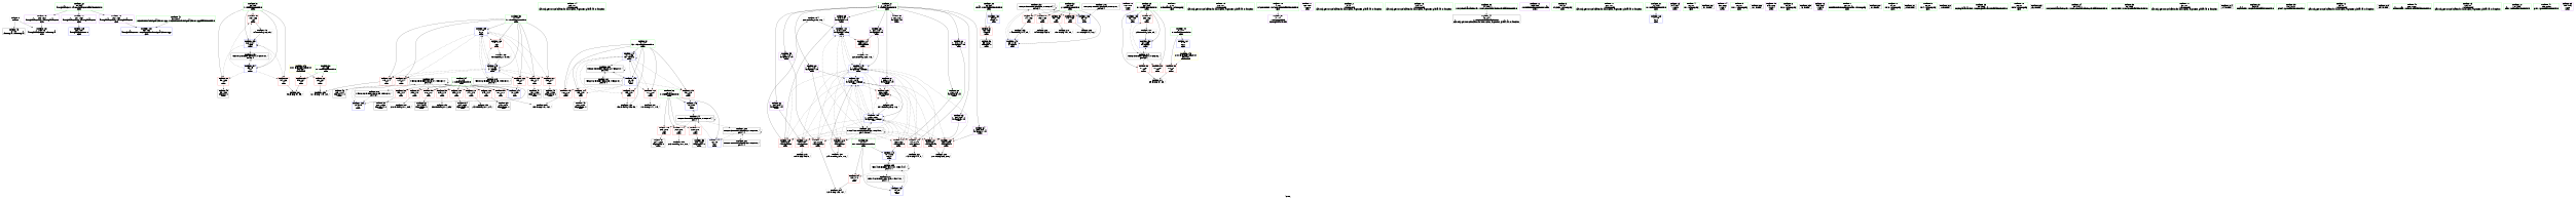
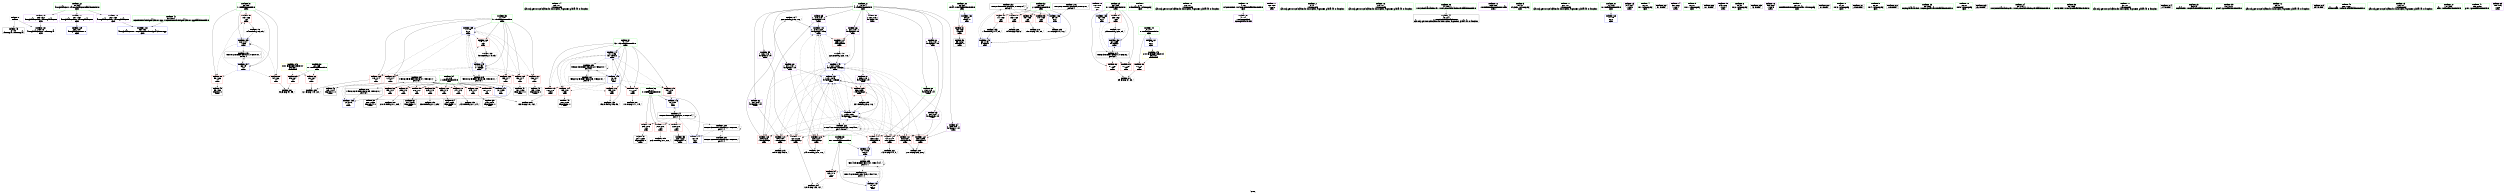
  digraph {
    label=SVFG
    node [color=red shape=record]
    edge [style=dashed]
    n1 [color=grey label="{NodeID: 0\nNullPtr}"]
    n2 [color=black label="{NodeID: 43\n2\<--3\ndummyVal\<--dummyVal\n}"]
    n3 [color=blue label="{NodeID: 131\n283\<--3\nllvm.global_ctors_2\<--dummyVal\nGlob }" style=dotted]
    n4 [label="{NodeID: 97\n209\<--72\n\<--j\nmain\n}"]
    n5 [color=grey label="{NodeID: 188\n210 = Binary(211, 209, )\n}"]
    n6 [color=green label="{NodeID: 14\n165\<--1\n\<--dummyObj\nCan only get source location for instruction, argument, global var or function.}"]
    n7 [color=grey label="{NodeID: 194\n220 = Binary(219, 116, )\n}"]
    n8 [color=blue label="{NodeID: 148\n218\<--220\narrayidx53\<--dec\nmain\n}"]
    n9 [color=blue label="{NodeID: 149\n224\<--226\narrayidx55\<--dec56\nmain\n}"]
    n10 [label="{NodeID: 124\n225\<--224\n\<--arrayidx55\nmain\n}"]
    n11 [label="{NodeID: 125\n236\<--235\n\<--arrayidx60\nmain\n}"]
    n12 [color=blue label="{NodeID: 150\n235\<--237\narrayidx60\<--dec61\nmain\n}"]
    n13 [color=black label="{NodeID: 222\nMR_24V_2 = PHI(MR_24V_3, MR_24V_1, )\npts\{140000 \}\n}"]
    n14 [label="{NodeID: 117\n127\<--126\n\<--arrayidx12\nmain\n}"]
    n15 [label="{NodeID: 118\n133\<--132\n\<--arrayidx15\nmain\n}"]
    n16 [label="{NodeID: 119\n141\<--140\n\<--arrayidx17\nmain\n}"]
    n17 [label="{NodeID: 120\n188\<--187\n\<--arrayidx37\nmain\n}"]
    n18 [label="{NodeID: 121\n202\<--201\n\<--arrayidx45\nmain\n}"]
    n19 [label="{NodeID: 122\n206\<--205\n\<--arrayidx47\nmain\n}"]
    n20 [label="{NodeID: 123\n219\<--218\n\<--arrayidx53\nmain\n}"]
    n21 [label="{NodeID: 126\n248\<--247\n\<--arrayidx67\nmain\n}"]
    n22 [color=blue label="{NodeID: 151\n247\<--249\narrayidx67\<--dec68\nmain\n}"]
    n23 [color=grey label="{NodeID: 197\n226 = Binary(225, 116, )\n}"]
    n24 [label="{NodeID: 111\n222\<--76\n\<--k\nmain\n}"]
    n25 [color=black label="{NodeID: 53\n223\<--222\nidxprom54\<--\nmain\n}"]
    n26 [color=green label="{NodeID: 28\n60\<--61\nretval\<--retval_field_insensitive\nmain\n}"]
    n27 [label="{NodeID: 81\n262\<--60\n\<--retval\nmain\n}"]
    n28 [color=blue label="{NodeID: 132\n60\<--9\nretval\<--\nmain\n}"]
    n29 [color=black label="{NodeID: 56\n59\<--262\nmain_ret\<--\nmain\n}"]
    n30 [color=grey label="{NodeID: 208\n154 = cmp(153, 9, )\n}"]
    n31 [color=grey label="{NodeID: 199\n237 = Binary(236, 116, )\n}"]
    n32 [color=green label="{NodeID: 42\n32\<--277\n_GLOBAL__sub_I_sigma425_0_1.cpp\<--_GLOBAL__sub_I_sigma425_0_1.cpp_field_insensitive\n}"]
    n33 [color=blue label="{NodeID: 130\n282\<--32\nllvm.global_ctors_1\<--_GLOBAL__sub_I_sigma425_0_1.cpp\nGlob }"]
    n34 [color=grey label="{NodeID: 204\n128 = cmp(123, 127, )\n}"]
    n35 [color=blue label="{NodeID: 140\n70\<--133\nmx\<--\nmain\n}"]
    n36 [color=grey label="{NodeID: 202\n142 = cmp(141, 9, )\n}"]
    n37 [color=grey label="{NodeID: 209\n189 = cmp(188, 9, )\n}"]
    n38 [color=grey label="{NodeID: 200\n207 = cmp(202, 206, )\n}"]
    n39 [color=grey label="{NodeID: 190\n249 = Binary(248, 116, )\n}"]
    n40 [color=black label="{NodeID: 233\nMR_14V_5 = PHI(MR_14V_7, MR_14V_4, )\npts\{71 \}\n}"]
    n41 [color=blue label="{NodeID: 139\n74\<--9\ni7\<--\nmain\n}"]
    n42 [label="{NodeID: 103\n119\<--74\n\<--i7\nmain\n}"]
    n43 [label="{NodeID: 104\n124\<--74\n\<--i7\nmain\n}"]
    n44 [label="{NodeID: 105\n130\<--74\n\<--i7\nmain\n}"]
    n45 [label="{NodeID: 106\n135\<--74\n\<--i7\nmain\n}"]
    n46 [label="{NodeID: 107\n138\<--74\n\<--i7\nmain\n}"]
    n47 [label="{NodeID: 108\n149\<--74\n\<--i7\nmain\n}"]
    n48 [color=blue label="{NodeID: 143\n74\<--150\ni7\<--inc23\nmain\n}"]
    n49 [color=black label="{NodeID: 219\nMR_18V_2 = PHI(MR_18V_5, MR_18V_1, )\npts\{75 \}\n}"]
    n50 [color=grey label="{NodeID: 203\n121 = cmp(119, 120, )\n}"]
    n51 [color=black label="{NodeID: 46\n125\<--124\nidxprom11\<--\nmain\n}"]
    n52 [color=black label="{NodeID: 47\n131\<--130\nidxprom14\<--\nmain\n}"]
    n53 [color=blue label="{NodeID: 141\n72\<--135\nj\<--\nmain\n}"]
    n54 [color=black label="{NodeID: 48\n139\<--138\nidxprom16\<--\nmain\n}"]
    n55 [color=grey label="{NodeID: 195\n150 = Binary(149, 85, )\n}"]
    n56 [color=black label="{NodeID: 234\nMR_16V_5 = PHI(MR_16V_7, MR_16V_4, )\npts\{73 \}\n}"]
-   n57 [color=purple label="{NodeID: 70\n161\<--18\n\<--.str.1\nmain\n}"]
+   n57 [color=purple label="{NodeID: 70\n161\<--18\n\<--.str.1\npts\n}"]
    n58 [label="{NodeID: 84\n258\<--62\n\<--tt\nmain\n}"]
    n59 [color=grey label="{NodeID: 187\n259 = Binary(258, 85, )\n}"]
    n60 [color=blue label="{NodeID: 152\n62\<--259\ntt\<--inc72\nmain\n}"]
    n61 [color=black label="{NodeID: 214\nMR_6V_3 = PHI(MR_6V_4, MR_6V_2, )\npts\{63 \}\n}"]
    n62 [color=green label="{NodeID: 1\n7\<--1\n__dso_handle\<--dummyObj\nGlob }"]
    n63 [label="{NodeID: 98\n216\<--72\n\<--j\nmain\n}"]
    n64 [color=black label="{NodeID: 52\n217\<--216\nidxprom52\<--\nmain\n}"]
    n65 [color=green label="{NodeID: 15\n172\<--1\n\<--dummyObj\nCan only get source location for instruction, argument, global var or function.}"]
    n66 [label="{NodeID: 112\n177\<--78\n\<--i31\nmain\n}"]
    n67 [color=grey label="{NodeID: 207\n178 = cmp(177, 179, )\n}"]
    n68 [color=green label="{NodeID: 29\n62\<--63\ntt\<--tt_field_insensitive\nmain\n}"]
    n69 [label="{NodeID: 82\n87\<--62\n\<--tt\nmain\n}"]
    n70 [label="{NodeID: 83\n107\<--62\n\<--tt\nmain\n}"]
    n71 [color=blue label="{NodeID: 133\n62\<--85\ntt\<--\nmain\n}"]
    n72 [color=grey label="{NodeID: 211\n89 = cmp(87, 88, )\n}"]
    n73 [label="{NodeID: 94\n123\<--70\n\<--mx\nmain\n}"]
    n74 [color=blue label="{NodeID: 137\n70\<--9\nmx\<--\nmain\n}"]
    n75 [color=black label="{NodeID: 217\nMR_14V_2 = PHI(MR_14V_5, MR_14V_1, )\npts\{71 \}\n}"]
    n76 [color=purple label="{NodeID: 57\n41\<--4\n\<--_ZStL8__ioinit\n__cxx_global_var_init\n}"]
    n77 [color=purple label="{NodeID: 71\n162\<--20\n\<--.str.2\nmain\n}"]
    n78 [label="{NodeID: 85\n95\<--64\n\<--N\nmain\n}"]
    n79 [color=grey label="{NodeID: 201\n96 = cmp(94, 95, )\n}"]
    n80 [color=green label="{NodeID: 2\n9\<--1\n\<--dummyObj\nCan only get source location for instruction, argument, global var or function.}"]
    n81 [label="{NodeID: 99\n229\<--72\n\<--j\nmain\n}"]
    n82 [color=grey label="{NodeID: 196\n230 = Binary(211, 229, )\n}"]
    n83 [color=green label="{NodeID: 16\n179\<--1\n\<--dummyObj\nCan only get source location for instruction, argument, global var or function.}"]
    n84 [label="{NodeID: 113\n182\<--78\n\<--i31\nmain\n}"]
    n85 [color=grey label="{NodeID: 206\n183 = cmp(181, 182, )\n}"]
    n86 [color=green label="{NodeID: 30\n64\<--65\nN\<--N_field_insensitive\nmain\n}"]
    n87 [label="{NodeID: 86\n120\<--64\n\<--N\nmain\n}"]
    n88 [color=grey label="{NodeID: 210\n158 = cmp(157, 85, )\n}"]
    n89 [color=blue label="{NodeID: 127\n8\<--9\nT\<--\nGlob }"]
    n90 [color=yellow label="{NodeID: 243\n2V_1 = ENCHI(MR_2V_0)\npts\{10 \}\nFun[main]}" style=double]
    n91 [label="{NodeID: 80\n88\<--8\n\<--T\nmain\n}"]
    n92 [color=black label="{NodeID: 44\n43\<--44\n\<--_ZNSt8ios_base4InitD1Ev\nCan only get source location for instruction, argument, global var or function.}"]
    n93 [label="{NodeID: 100\n233\<--72\n\<--j\nmain\n}"]
    n94 [label="{NodeID: 101\n241\<--72\n\<--j\nmain\n}"]
    n95 [label="{NodeID: 102\n245\<--72\n\<--j\nmain\n}"]
    n96 [label="{NodeID: 95\n181\<--72\n\<--j\nmain\n}"]
    n97 [label="{NodeID: 96\n199\<--72\n\<--j\nmain\n}"]
    n98 [color=blue label="{NodeID: 138\n72\<--116\nj\<--\nmain\n}"]
    n99 [color=black label="{NodeID: 218\nMR_16V_2 = PHI(MR_16V_5, MR_16V_1, )\npts\{73 \}\n}"]
    n100 [color=black label="{NodeID: 54\n234\<--233\nidxprom59\<--\nmain\n}"]
    n101 [color=grey label="{NodeID: 192\n242 = Binary(211, 241, )\n}"]
    n102 [color=black label="{NodeID: 55\n246\<--245\nidxprom66\<--\nmain\n}"]
    n103 [color=black label="{NodeID: 50\n200\<--199\nidxprom44\<--\nmain\n}"]
    n104 [color=purple label="{NodeID: 58\n100\<--13\narrayidx\<--a\nmain\n}"]
    n105 [color=purple label="{NodeID: 72\n163\<--22\n\<--__PRETTY_FUNCTION__.main\nmain\n}"]
    n106 [color=green label="{NodeID: 3\n15\<--1\n_ZSt3cin\<--dummyObj\nGlob }"]
    n107 [color=green label="{NodeID: 17\n211\<--1\n\<--dummyObj\nCan only get source location for instruction, argument, global var or function.}"]
    n108 [label="{NodeID: 114\n185\<--78\n\<--i31\nmain\n}"]
    n109 [color=black label="{NodeID: 49\n186\<--185\nidxprom36\<--\nmain\n}"]
    n110 [color=green label="{NodeID: 31\n66\<--67\ni\<--i_field_insensitive\nmain\n}"]
    n111 [label="{NodeID: 87\n94\<--66\n\<--i\nmain\n}"]
    n112 [label="{NodeID: 88\n98\<--66\n\<--i\nmain\n}"]
    n113 [label="{NodeID: 89\n103\<--66\n\<--i\nmain\n}"]
    n114 [color=blue label="{NodeID: 134\n66\<--9\ni\<--\nmain\n}"]
    n115 [color=blue label="{NodeID: 135\n66\<--104\ni\<--inc\nmain\n}"]
    n116 [color=black label="{NodeID: 45\n99\<--98\nidxprom\<--\nmain\n}"]
    n117 [color=grey label="{NodeID: 191\n104 = Binary(103, 85, )\n}"]
    n118 [color=black label="{NodeID: 215\nMR_10V_2 = PHI(MR_10V_4, MR_10V_1, )\npts\{67 \}\n}"]
    n119 [color=blue label="{NodeID: 128\n11\<--9\nN\<--\nGlob }"]
    n120 [color=blue label="{NodeID: 142\n68\<--145\nc\<--inc20\nmain\n}"]
    n121 [color=black label="{NodeID: 232\nMR_12V_5 = PHI(MR_12V_7, MR_12V_4, )\npts\{69 \}\n}"]
    n122 [label="{NodeID: 90\n144\<--68\n\<--c\nmain\n}"]
    n123 [label="{NodeID: 91\n153\<--68\n\<--c\nmain\n}"]
    n124 [label="{NodeID: 92\n157\<--68\n\<--c\nmain\n}"]
    n125 [label="{NodeID: 93\n170\<--68\n\<--c\nmain\n}"]
    n126 [color=blue label="{NodeID: 136\n68\<--9\nc\<--\nmain\n}"]
    n127 [color=grey label="{NodeID: 193\n145 = Binary(144, 85, )\n}"]
    n128 [color=grey label="{NodeID: 205\n171 = cmp(170, 172, )\n}"]
    n129 [color=black label="{NodeID: 216\nMR_12V_2 = PHI(MR_12V_5, MR_12V_1, )\npts\{69 \}\n}"]
    n130 [color=purple label="{NodeID: 59\n126\<--13\narrayidx12\<--a\nmain\n}"]
    n131 [color=purple label="{NodeID: 73\n214\<--24\n\<--.str.3\nmain\n}"]
    n132 [color=green label="{NodeID: 4\n16\<--1\n.str\<--dummyObj\nGlob }"]
    n133 [color=black label="{NodeID: 267\n91 = PHI()\n}"]
    n134 [color=green label="{NodeID: 18\n4\<--6\n_ZStL8__ioinit\<--_ZStL8__ioinit_field_insensitive\nGlob }"]
    n135 [color=grey label="{NodeID: 198\n196 = Binary(195, 85, )\n}"]
    n136 [color=blue label="{NodeID: 147\n78\<--196\ni31\<--inc42\nmain\n}"]
    n137 [label="{NodeID: 115\n191\<--78\n\<--i31\nmain\n}"]
    n138 [label="{NodeID: 116\n195\<--78\n\<--i31\nmain\n}"]
    n139 [color=black label="{NodeID: 229\nMR_22V_3 = PHI(MR_22V_2, MR_22V_7, )\npts\{79 \}\n}"]
    n140 [color=blue label="{NodeID: 146\n76\<--191\nk\<--\nmain\n}"]
    n141 [color=blue label="{NodeID: 145\n78\<--9\ni31\<--\nmain\n}"]
    n142 [color=black label="{NodeID: 221\nMR_22V_2 = PHI(MR_22V_3, MR_22V_1, )\npts\{79 \}\n}"]
    n143 [color=black label="{NodeID: 241\nMR_20V_5 = PHI(MR_20V_7, MR_20V_4, )\npts\{77 \}\n}"]
    n144 [label="{NodeID: 109\n203\<--76\n\<--k\nmain\n}"]
    n145 [label="{NodeID: 110\n212\<--76\n\<--k\nmain\n}"]
    n146 [color=black label="{NodeID: 228\nMR_20V_3 = PHI(MR_20V_2, MR_20V_8, )\npts\{77 \}\n}"]
    n147 [color=green label="{NodeID: 32\n68\<--69\nc\<--c_field_insensitive\nmain\n}"]
    n148 [color=blue label="{NodeID: 129\n281\<--31\nllvm.global_ctors_0\<--\nGlob }"]
    n149 [color=green label="{NodeID: 60\n132\<--13\narrayidx15\<--a\nmain\n}"]
    n150 [color=purple label="{NodeID: 74\n231\<--26\n\<--.str.4\nmain\n}"]
    n151 [color=green label="{NodeID: 5\n18\<--1\n.str.1\<--dummyObj\nGlob }"]
    n152 [color=black label="{NodeID: 268\n101 = PHI()\n}"]
    n153 [color=green label="{NodeID: 19\n8\<--10\nT\<--T_field_insensitive\nGlob }"]
    n154 [color=green label="{NodeID: 33\n70\<--71\nmx\<--mx_field_insensitive\nmain\n}"]
    n155 [color=blue label="{NodeID: 144\n76\<--9\nk\<--\nmain\n}"]
    n156 [color=black label="{NodeID: 51\n204\<--203\nidxprom46\<--\nmain\n}"]
    n157 [color=grey label="{NodeID: 189\n213 = Binary(211, 212, )\n}"]
    n158 [color=black label="{NodeID: 220\nMR_20V_2 = PHI(MR_20V_3, MR_20V_1, )\npts\{77 \}\n}"]
    n159 [color=purple label="{NodeID: 61\n140\<--13\narrayidx17\<--a\nmain\n}"]
    n160 [color=purple label="{NodeID: 75\n243\<--26\n\<--.str.4\nmain\n}"]
    n161 [color=green label="{NodeID: 6\n20\<--1\n.str.2\<--dummyObj\nGlob }"]
    n162 [color=black label="{NodeID: 269\n42 = PHI()\n}"]
    n163 [color=green label="{NodeID: 20\n11\<--12\nN\<--N_field_insensitive\nGlob }"]
    n164 [color=green label="{NodeID: 34\n72\<--73\nj\<--j_field_insensitive\nmain\n}"]
    n165 [color=purple label="{NodeID: 62\n187\<--13\narrayidx37\<--a\nmain\n}"]
    n166 [color=purple label="{NodeID: 76\n253\<--28\n\<--.str.5\nmain\n}"]
    n167 [color=green label="{NodeID: 7\n22\<--1\n__PRETTY_FUNCTION__.main\<--dummyObj\nGlob }"]
    n168 [color=black label="{NodeID: 270\n81 = PHI()\n}"]
    n169 [color=green label="{NodeID: 21\n13\<--14\na\<--a_field_insensitive\nGlob }"]
    n170 [color=purple label="{NodeID: 63\n201\<--13\narrayidx45\<--a\nmain\n}"]
    n171 [color=purple label="{NodeID: 64\n205\<--13\narrayidx47\<--a\nmain\n}"]
    n172 [color=purple label="{NodeID: 65\n218\<--13\narrayidx53\<--a\nmain\n}"]
    n173 [color=purple label="{NodeID: 66\n224\<--13\narrayidx55\<--a\nmain\n}"]
    n174 [color=purple label="{NodeID: 67\n235\<--13\narrayidx60\<--a\nmain\n}"]
    n175 [color=purple label="{NodeID: 68\n247\<--13\narrayidx67\<--a\nmain\n}"]
    n176 [color=green label="{NodeID: 35\n74\<--75\ni7\<--i7_field_insensitive\nmain\n}"]
    n177 [color=purple label="{NodeID: 77\n281\<--30\nllvm.global_ctors_0\<--llvm.global_ctors\nGlob }"]
    n178 [color=green label="{NodeID: 8\n24\<--1\n.str.3\<--dummyObj\nGlob }"]
    n179 [color=black label="{NodeID: 271\n215 = PHI()\n}"]
    n180 [color=green label="{NodeID: 22\n30\<--34\nllvm.global_ctors\<--llvm.global_ctors_field_insensitive\nGlob }"]
    n181 [color=purple label="{NodeID: 78\n282\<--30\nllvm.global_ctors_1\<--llvm.global_ctors\nGlob }"]
    n182 [color=purple label="{NodeID: 79\n283\<--30\nllvm.global_ctors_2\<--llvm.global_ctors\nGlob }"]
    n183 [color=green label="{NodeID: 36\n76\<--77\nk\<--k_field_insensitive\nmain\n}"]
    n184 [color=green label="{NodeID: 9\n26\<--1\n.str.4\<--dummyObj\nGlob }"]
    n185 [color=black label="{NodeID: 272\n109 = PHI()\n}"]
    n186 [color=green label="{NodeID: 23\n35\<--36\n__cxx_global_var_init\<--__cxx_global_var_init_field_insensitive\n}"]
    n187 [color=green label="{NodeID: 37\n78\<--79\ni31\<--i31_field_insensitive\nmain\n}"]
    n188 [color=green label="{NodeID: 10\n28\<--1\n.str.5\<--dummyObj\nGlob }"]
    n189 [color=black label="{NodeID: 273\n232 = PHI()\n}"]
    n190 [color=green label="{NodeID: 24\n39\<--40\n_ZNSt8ios_base4InitC1Ev\<--_ZNSt8ios_base4InitC1Ev_field_insensitive\n}"]
    n191 [color=green label="{NodeID: 38\n82\<--83\n_ZNSirsERi\<--_ZNSirsERi_field_insensitive\n}"]
    n192 [color=yellow label="{NodeID: 246\n8V_1 = ENCHI(MR_8V_0)\npts\{65 \}\nFun[main]}" style=double]
    n193 [color=green label="{NodeID: 11\n31\<--1\n\<--dummyObj\nCan only get source location for instruction, argument, global var or function.}"]
    n194 [color=black label="{NodeID: 274\n244 = PHI()\n}"]
    n195 [color=green label="{NodeID: 25\n45\<--46\n__cxa_atexit\<--__cxa_atexit_field_insensitive\n}"]
    n196 [color=green label="{NodeID: 39\n110\<--111\nprintf\<--printf_field_insensitive\n}"]
    n197 [color=green label="{NodeID: 12\n85\<--1\n\<--dummyObj\nCan only get source location for instruction, argument, global var or function.}"]
    n198 [color=black label="{NodeID: 275\n254 = PHI()\n}"]
    n199 [color=green label="{NodeID: 26\n44\<--50\n_ZNSt8ios_base4InitD1Ev\<--_ZNSt8ios_base4InitD1Ev_field_insensitive\n}"]
    n200 [color=green label="{NodeID: 40\n166\<--167\n__assert_fail\<--__assert_fail_field_insensitive\n}"]
    n201 [color=green label="{NodeID: 13\n116\<--1\n\<--dummyObj\nCan only get source location for instruction, argument, global var or function.}"]
    n202 [color=green label="{NodeID: 27\n57\<--58\nmain\<--main_field_insensitive\n}"]
    n203 [color=green label="{NodeID: 41\n255\<--256\nputs\<--puts_field_insensitive\n}"]
    n204 [color=purple label="{NodeID: 69\n108\<--16\n\<--.str\nmain\n}"]
    n1 -> n2 [style=solid]
    n1 -> n3 [style=solid]
    n4 -> n5 [style=solid]
    n7 -> n8 [style=solid]
    n8 -> n9
    n8 -> n10
    n9 -> n8
    n9 -> n11
    n9 -> n12
    n9 -> n13
    n9 -> n14
    n9 -> n15
    n9 -> n16
    n9 -> n17
    n9 -> n18
    n9 -> n19
    n9 -> n20
    n9 -> n21
    n9 -> n22
    n10 -> n23 [style=solid]
    n11 -> n31 [style=solid]
    n12 -> n8
    n12 -> n11
    n12 -> n12
    n12 -> n13
    n12 -> n14
    n12 -> n15
    n12 -> n16
    n12 -> n17
    n12 -> n18
    n12 -> n19
    n12 -> n20
    n12 -> n21
    n12 -> n22
    n13 -> n8
    n13 -> n11
    n13 -> n12
    n13 -> n13
    n13 -> n14
    n13 -> n15
    n13 -> n16
    n13 -> n17
    n13 -> n18
    n13 -> n19
    n13 -> n20
    n13 -> n21
    n13 -> n22
    n14 -> n34 [style=solid]
    n15 -> n35 [style=solid]
    n16 -> n36 [style=solid]
    n17 -> n37 [style=solid]
    n18 -> n38 [style=solid]
    n19 -> n38 [style=solid]
    n20 -> n7 [style=solid]
    n21 -> n39 [style=solid]
    n22 -> n8
    n22 -> n11
    n22 -> n12
    n22 -> n13
    n22 -> n14
    n22 -> n15
    n22 -> n16
    n22 -> n17
    n22 -> n18
    n22 -> n19
    n22 -> n20
    n22 -> n21
    n22 -> n22
    n23 -> n9 [style=solid]
    n24 -> n25 [style=solid]
    n26 -> n27 [style=solid]
    n26 -> n28 [style=solid]
    n27 -> n29 [style=solid]
    n28 -> n27
    n31 -> n12 [style=solid]
    n32 -> n33 [style=solid]
    n35 -> n40
    n39 -> n22 [style=solid]
    n40 -> n35
    n40 -> n40
    n40 -> n73
    n40 -> n74
    n40 -> n75
    n41 -> n41
    n41 -> n42
    n41 -> n43
    n41 -> n44
    n41 -> n45
    n41 -> n46
    n41 -> n47
    n41 -> n48
    n41 -> n49
    n42 -> n50 [style=solid]
    n43 -> n51 [style=solid]
    n44 -> n52 [style=solid]
    n45 -> n53 [style=solid]
    n46 -> n54 [style=solid]
    n47 -> n55 [style=solid]
    n48 -> n41
    n48 -> n42
    n48 -> n43
    n48 -> n44
    n48 -> n45
    n48 -> n46
    n48 -> n47
    n48 -> n48
    n48 -> n49
    n49 -> n41
    n53 -> n56
    n55 -> n48 [style=solid]
    n56 -> n4
    n56 -> n53
    n56 -> n56
    n56 -> n63
    n56 -> n81
    n56 -> n93
    n56 -> n94
    n56 -> n95
    n56 -> n96
    n56 -> n97
    n56 -> n98
    n56 -> n99
    n58 -> n59 [style=solid]
    n59 -> n60 [style=solid]
    n60 -> n61
    n61 -> n58
    n61 -> n60
    n61 -> n69
    n61 -> n70
    n63 -> n64 [style=solid]
    n66 -> n67 [style=solid]
    n68 -> n58 [style=solid]
    n68 -> n60 [style=solid]
    n68 -> n69 [style=solid]
    n68 -> n70 [style=solid]
    n68 -> n71 [style=solid]
    n69 -> n72 [style=solid]
    n71 -> n61
    n73 -> n34 [style=solid]
    n74 -> n40
    n75 -> n74
    n78 -> n79 [style=solid]
    n81 -> n82 [style=solid]
    n84 -> n85 [style=solid]
    n86 -> n78 [style=solid]
    n86 -> n87 [style=solid]
    n87 -> n50 [style=solid]
    n89 -> n90
    n90 -> n91
    n91 -> n72 [style=solid]
    n93 -> n100 [style=solid]
    n94 -> n101 [style=solid]
    n95 -> n102 [style=solid]
    n96 -> n85 [style=solid]
    n97 -> n103 [style=solid]
    n98 -> n56
    n99 -> n98
    n108 -> n109 [style=solid]
    n110 -> n111 [style=solid]
    n110 -> n112 [style=solid]
    n110 -> n113 [style=solid]
    n110 -> n114 [style=solid]
    n110 -> n115 [style=solid]
    n111 -> n79 [style=solid]
    n112 -> n116 [style=solid]
    n113 -> n117 [style=solid]
    n114 -> n111
    n114 -> n112
    n114 -> n113
    n114 -> n115
    n114 -> n118
    n115 -> n111
    n115 -> n112
    n115 -> n113
    n115 -> n115
    n115 -> n118
    n117 -> n115 [style=solid]
    n118 -> n114
    n120 -> n121
    n121 -> n120
    n121 -> n121
    n121 -> n122
    n121 -> n123
    n121 -> n124
    n121 -> n125
    n121 -> n126
    n122 -> n127 [style=solid]
    n123 -> n30 [style=solid]
    n124 -> n88 [style=solid]
    n125 -> n128 [style=solid]
    n126 -> n121
    n127 -> n120 [style=solid]
    n129 -> n126
    n130 -> n14 [style=solid]
    n134 -> n76 [style=solid]
    n135 -> n136 [style=solid]
    n136 -> n66
    n136 -> n84
    n136 -> n108
    n136 -> n136
    n136 -> n137
    n136 -> n138
    n136 -> n139
    n137 -> n140 [style=solid]
    n138 -> n135 [style=solid]
    n139 -> n139
    n139 -> n141
    n139 -> n142
    n140 -> n143
    n141 -> n66
    n141 -> n84
    n141 -> n108
    n141 -> n136
    n141 -> n137
    n141 -> n138
    n141 -> n139
    n142 -> n139
    n143 -> n24
    n143 -> n140
    n143 -> n143
    n143 -> n144
    n143 -> n145
    n143 -> n146
    n144 -> n156 [style=solid]
    n145 -> n157 [style=solid]
    n146 -> n146
    n146 -> n155
    n146 -> n158
    n147 -> n120 [style=solid]
    n147 -> n122 [style=solid]
    n147 -> n123 [style=solid]
    n147 -> n124 [style=solid]
    n147 -> n125 [style=solid]
    n147 -> n126 [style=solid]
    n149 -> n15 [style=solid]
    n153 -> n89 [style=solid]
    n153 -> n91 [style=solid]
    n154 -> n35 [style=solid]
    n154 -> n73 [style=solid]
    n154 -> n74 [style=solid]
    n155 -> n143
    n158 -> n146
    n159 -> n16 [style=solid]
    n163 -> n119 [style=solid]
    n164 -> n4 [style=solid]
    n164 -> n53 [style=solid]
    n164 -> n63 [style=solid]
    n164 -> n81
    n164 -> n93 [style=solid]
    n164 -> n94 [style=solid]
    n164 -> n95 [style=solid]
    n164 -> n96 [style=solid]
    n164 -> n97 [style=solid]
    n164 -> n98 [style=solid]
    n165 -> n17 [style=solid]
    n169 -> n104 [style=solid]
    n169 -> n130 [style=solid]
    n169 -> n149 [style=solid]
    n169 -> n159 [style=solid]
    n169 -> n165 [style=solid]
    n169 -> n170 [style=solid]
    n169 -> n171 [style=solid]
    n169 -> n172 [style=solid]
    n169 -> n173 [style=solid]
    n169 -> n174 [style=solid]
    n169 -> n175 [style=solid]
    n170 -> n18 [style=solid]
    n171 -> n19 [style=solid]
    n172 -> n8 [style=solid]
    n172 -> n20 [style=solid]
    n173 -> n9 [style=solid]
    n173 -> n10 [style=solid]
    n174 -> n11 [style=solid]
    n174 -> n12 [style=solid]
    n175 -> n21 [style=solid]
    n175 -> n22 [style=solid]
    n176 -> n41 [style=solid]
    n176 -> n42 [style=solid]
    n176 -> n43 [style=solid]
    n176 -> n44 [style=solid]
    n176 -> n45 [style=solid]
    n176 -> n46 [style=solid]
    n176 -> n47 [style=solid]
    n176 -> n48 [style=solid]
    n177 -> n148 [style=solid]
    n180 -> n177 [style=solid]
    n180 -> n181 [style=solid]
    n180 -> n182 [style=solid]
    n181 -> n33 [style=solid]
    n182 -> n3 [style=solid]
    n183 -> n24 [style=solid]
    n183 -> n140 [style=solid]
    n183 -> n144 [style=solid]
    n183 -> n145 [style=solid]
    n183 -> n155 [style=solid]
    n187 -> n66 [style=solid]
    n187 -> n84 [style=solid]
    n187 -> n108 [style=solid]
    n187 -> n136 [style=solid]
    n187 -> n137 [style=solid]
    n187 -> n138 [style=solid]
    n187 -> n141 [style=solid]
    n192 -> n78
    n192 -> n87
    n199 -> n92 [style=solid]
  }
